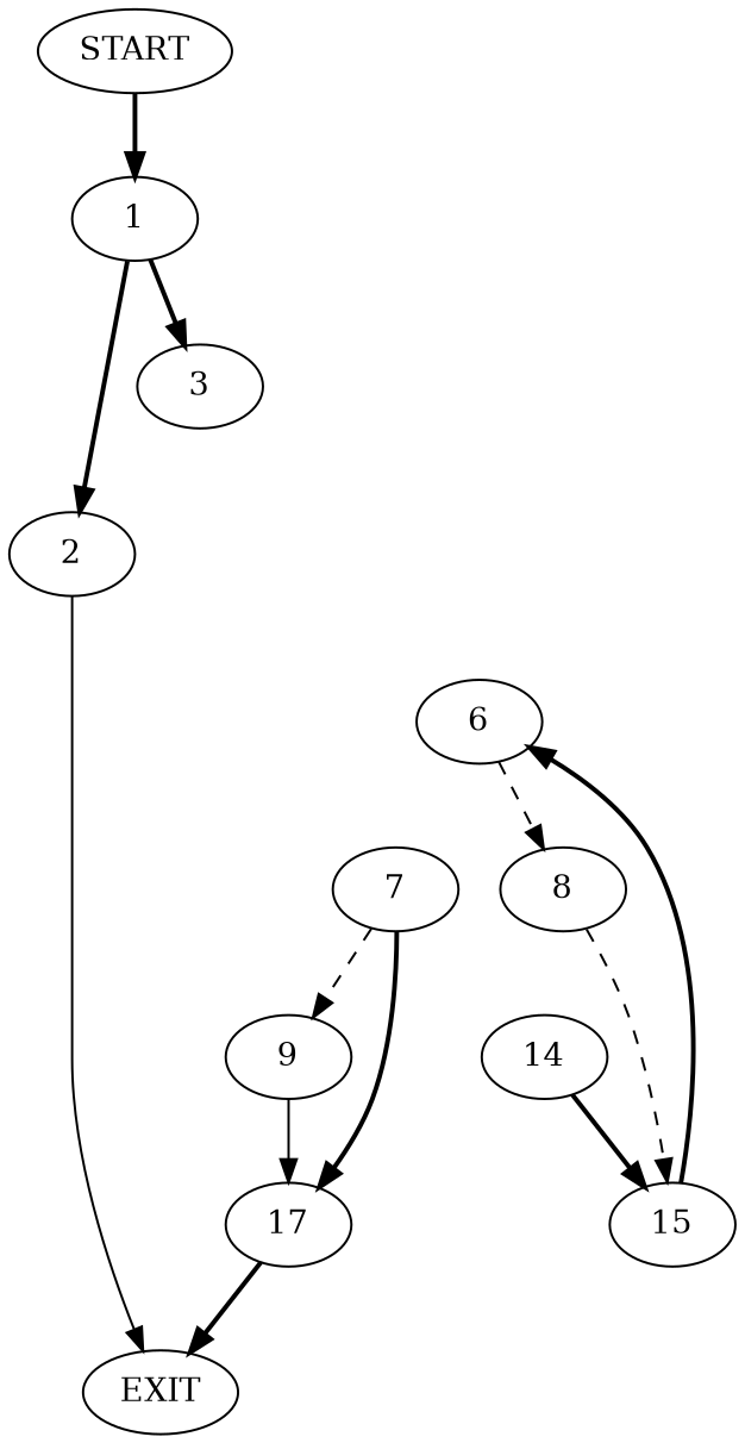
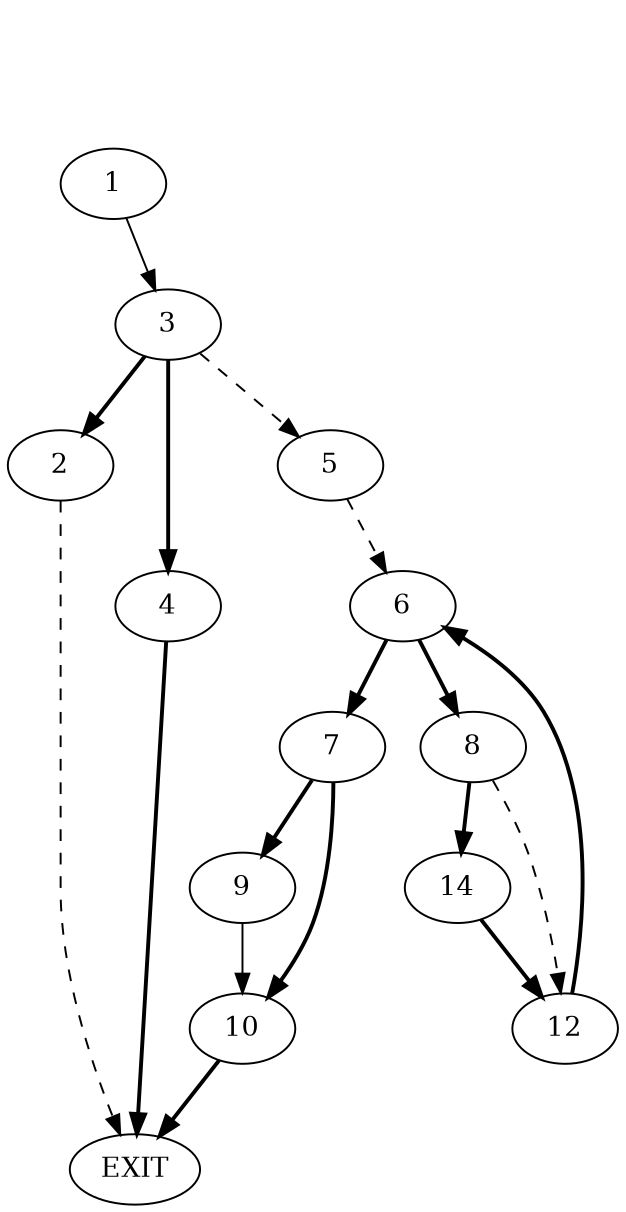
  digraph {
    edge [style=bold]
-   n1 [label=START]
    1
    2
    3
    n5 [label=EXIT]
+   4
+   5
    6
    7
    8
    9
-   10 [label=17]
+   10
    n13 [label=14]
-   12 [label=15]
-   n1 -> 1
-   1 -> 2
-   1 -> 3
-   2 -> n5 [style=solid]
-   6 -> 8 [style=dashed]
-   7 -> 9 [style=dashed]
+   12
+   3 -> 2
+   1 -> 3 [style=solid]
+   2 -> n5 [style=dashed]
+   3 -> 4
+   3 -> 5 [style=dashed]
+   4 -> n5
+   5 -> 6 [style=dashed]
+   6 -> 7
+   6 -> 8
+   7 -> 9
    7 -> 10
+   8 -> n13
    8 -> 12 [style=dashed]
    9 -> 10 [style=solid]
    10 -> n5
    n13 -> 12
    12 -> 6
  }
